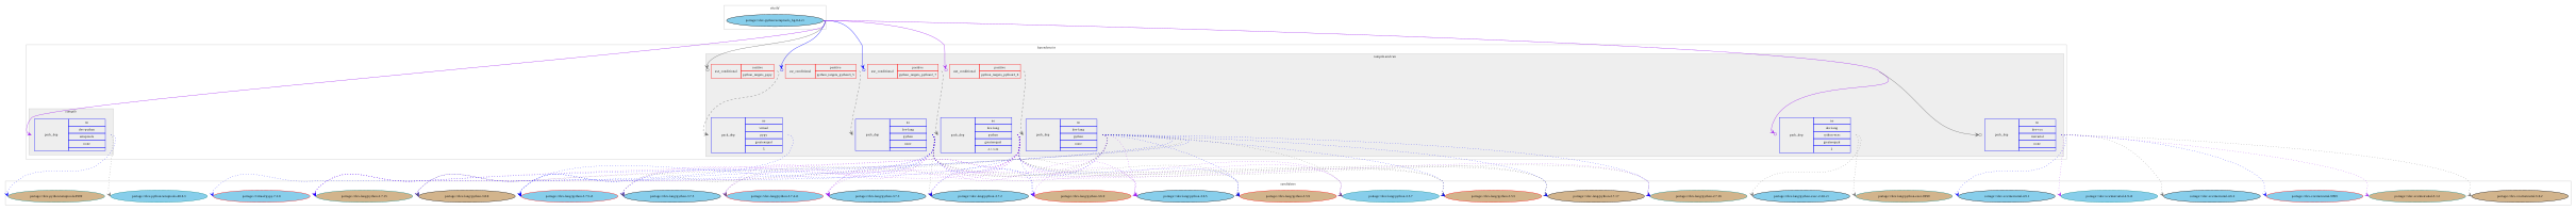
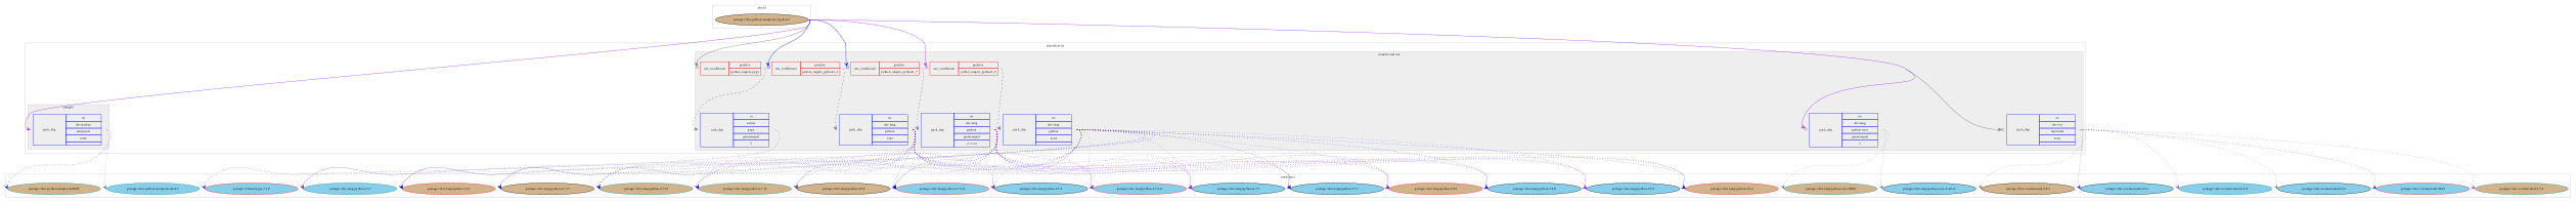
  digraph {
    compound=true
    concentrate=true
    fontname="Liberation Serif"
    fontsize=10
    newrank=true
    rankdir=TB
    ranksep=1.5
    node [color=black fillcolor=skyblue fontname="Liberation Serif" fontsize=10 style=filled]
    edge [arrowhead=vee color=purple fontname="Liberation Serif" headport=w style=dotted tailport=e weight=100]
-   n1 [label="portage://dev-python/setuptools_hg-0.4-r1" width=4]
+   n1 [fillcolor=tan label="portage://dev-python/setuptools_hg-0.4-r1" width=4]
    n2 [color=blue label=<<TABLE BORDER="0" CELLBORDER="1" CELLSPACING="0" CELLPADDING="4" WIDTH="220"><TR><TD ROWSPAN="6" CELLPADDING="30">pack_dep</TD></TR><TR><TD WIDTH="110">no</TD></TR><TR><TD>dev-python</TD></TR><TR><TD>setuptools</TD></TR><TR><TD>none</TD></TR><TR><TD></TD></TR></TABLE>> shape=none fillcolor="" style=""]
    n3 [color=blue label=<<TABLE BORDER="0" CELLBORDER="1" CELLSPACING="0" CELLPADDING="4" WIDTH="220"><TR><TD ROWSPAN="6" CELLPADDING="30">pack_dep</TD></TR><TR><TD WIDTH="110">no</TD></TR><TR><TD>virtual</TD></TR><TR><TD>pypy</TD></TR><TR><TD>greaterequal</TD></TR><TR><TD>5</TD></TR></TABLE>> shape=none fillcolor="" style=""]
    n4 [color=red label=<<TABLE BORDER="0" CELLBORDER="1" CELLSPACING="0" CELLPADDING="4"><TR><TD ROWSPAN="3" CELLPADDING="10">use_conditional</TD></TR><TR><TD>positive</TD></TR><TR><TD>python_targets_pypy</TD></TR></TABLE>> shape=none fillcolor="" style=""]
    n5 [color=blue label=<<TABLE BORDER="0" CELLBORDER="1" CELLSPACING="0" CELLPADDING="4" WIDTH="220"><TR><TD ROWSPAN="6" CELLPADDING="30">pack_dep</TD></TR><TR><TD WIDTH="110">no</TD></TR><TR><TD>dev-lang</TD></TR><TR><TD>python</TD></TR><TR><TD>greaterequal</TD></TR><TR><TD>2.7.5-r2</TD></TR></TABLE>> shape=none fillcolor="" style=""]
    n6 [color=red label=<<TABLE BORDER="0" CELLBORDER="1" CELLSPACING="0" CELLPADDING="4"><TR><TD ROWSPAN="3" CELLPADDING="10">use_conditional</TD></TR><TR><TD>positive</TD></TR><TR><TD>python_targets_python2_7</TD></TR></TABLE>> shape=none fillcolor="" style=""]
    n7 [color=blue label=<<TABLE BORDER="0" CELLBORDER="1" CELLSPACING="0" CELLPADDING="4" WIDTH="220"><TR><TD ROWSPAN="6" CELLPADDING="30">pack_dep</TD></TR><TR><TD WIDTH="110">no</TD></TR><TR><TD>dev-lang</TD></TR><TR><TD>python</TD></TR><TR><TD>none</TD></TR><TR><TD></TD></TR></TABLE>> shape=none fillcolor="" style=""]
    n8 [color=red label=<<TABLE BORDER="0" CELLBORDER="1" CELLSPACING="0" CELLPADDING="4"><TR><TD ROWSPAN="3" CELLPADDING="10">use_conditional</TD></TR><TR><TD>positive</TD></TR><TR><TD>python_targets_python3_5</TD></TR></TABLE>> shape=none fillcolor="" style=""]
    n9 [color=blue label=<<TABLE BORDER="0" CELLBORDER="1" CELLSPACING="0" CELLPADDING="4" WIDTH="220"><TR><TD ROWSPAN="6" CELLPADDING="30">pack_dep</TD></TR><TR><TD WIDTH="110">no</TD></TR><TR><TD>dev-lang</TD></TR><TR><TD>python</TD></TR><TR><TD>none</TD></TR><TR><TD></TD></TR></TABLE>> shape=none fillcolor="" style=""]
    n10 [color=red label=<<TABLE BORDER="0" CELLBORDER="1" CELLSPACING="0" CELLPADDING="4"><TR><TD ROWSPAN="3" CELLPADDING="10">use_conditional</TD></TR><TR><TD>positive</TD></TR><TR><TD>python_targets_python3_6</TD></TR></TABLE>> shape=none fillcolor="" style=""]
    n11 [color=blue label=<<TABLE BORDER="0" CELLBORDER="1" CELLSPACING="0" CELLPADDING="4" WIDTH="220"><TR><TD ROWSPAN="6" CELLPADDING="30">pack_dep</TD></TR><TR><TD WIDTH="110">no</TD></TR><TR><TD>dev-lang</TD></TR><TR><TD>python-exec</TD></TR><TR><TD>greaterequal</TD></TR><TR><TD>2</TD></TR></TABLE>> shape=none fillcolor="" style=""]
    n12 [color=blue label=<<TABLE BORDER="0" CELLBORDER="1" CELLSPACING="0" CELLPADDING="4" WIDTH="220"><TR><TD ROWSPAN="6" CELLPADDING="30">pack_dep</TD></TR><TR><TD WIDTH="110">no</TD></TR><TR><TD>dev-vcs</TD></TR><TR><TD>mercurial</TD></TR><TR><TD>none</TD></TR><TR><TD></TD></TR></TABLE>> shape=none fillcolor="" style=""]
    n13 [color=teal label="portage://dev-python/setuptools-40.6.3" width=4]
    n14 [color=teal fillcolor=tan label="portage://dev-python/setuptools-9999" width=4]
    n15 [color=red label="portage://virtual/pypy-7.2.0" width=4]
    n16 [color=teal fillcolor=tan label="portage://dev-lang/python-2.7.15" width=4]
    n17 [color=teal fillcolor=tan label="portage://dev-lang/python-2.7.16" width=4]
    n18 [fillcolor=tan label="portage://dev-lang/python-2.7.17" width=4]
    n19 [color=red fillcolor=tan label="portage://dev-lang/python-3.5.5" width=4]
    n20 [color=teal label="portage://dev-lang/python-3.5.7" width=4]
    n21 [color=red fillcolor=tan label="portage://dev-lang/python-3.5.9" width=4]
    n22 [label="portage://dev-lang/python-3.6.5" width=4]
+   n23 [label="portage://dev-lang/python-3.6.8" width=4]
    n24 [color=red fillcolor=tan label="portage://dev-lang/python-3.6.9" width=4]
    n25 [label="portage://dev-lang/python-3.7.2" width=4]
    n26 [label="portage://dev-lang/python-3.7.3" width=4]
    n27 [color=red label="portage://dev-lang/python-3.7.4-r1" width=4]
    n28 [label="portage://dev-lang/python-3.7.5" width=4]
    n29 [color=red label="portage://dev-lang/python-3.7.5-r1" width=4]
    n30 [fillcolor=tan label="portage://dev-lang/python-3.8.0" width=4]
    n31 [label="portage://dev-lang/python-exec-2.4.6-r1" width=4]
    n32 [color=teal fillcolor=tan label="portage://dev-lang/python-exec-9999" width=4]
    n33 [label="portage://dev-vcs/mercurial-4.6.2" width=4]
    n34 [color=teal label="portage://dev-vcs/mercurial-4.9-r2" width=4]
    n35 [label="portage://dev-vcs/mercurial-4.9.1" width=4]
    n36 [fillcolor=tan label="portage://dev-vcs/mercurial-5.0.2" width=4]
    n37 [color=teal fillcolor=tan label="portage://dev-vcs/mercurial-5.1.2" width=4]
    n38 [color=red label="portage://dev-vcs/mercurial-9999" width=4]
    subgraph cluster_1 {
      color=gray
      label=<<i>ebuild</i>>
      rank=same
      n1
    }
    subgraph cluster_2 {
      color=gray
      label=<<i>dependencies</i>>
      subgraph cluster_3 {
        color=gray
        fillcolor="#eeeeee"
        label=<<i>compile</i>>
        style=filled
        subgraph sub_4 {
          color=gray
          fillcolor="#eeeeee"
          label=<<i>compile</i>>
          style=filled
          n2
        }
      }
      subgraph cluster_5 {
        color=gray
        fillcolor="#eeeeee"
        label=<<i>compile and run</i>>
        style=filled
        subgraph sub_6 {
          color=gray
          fillcolor="#eeeeee"
          label=<<i>compile and run</i>>
          style=filled
          n4
          subgraph sub_7 {
            color=gray
            fillcolor="#eeeeee"
            label=<<i>compile and run</i>>
            style=filled
            n3
          }
        }
        subgraph sub_8 {
          color=gray
          fillcolor="#eeeeee"
          label=<<i>compile and run</i>>
          style=filled
          n6
          subgraph sub_9 {
            color=gray
            fillcolor="#eeeeee"
            label=<<i>compile and run</i>>
            style=filled
            n5
          }
        }
        subgraph sub_10 {
          color=gray
          fillcolor="#eeeeee"
          label=<<i>compile and run</i>>
          style=filled
          n8
          subgraph sub_11 {
            color=gray
            fillcolor="#eeeeee"
            label=<<i>compile and run</i>>
            style=filled
            n7
          }
        }
        subgraph sub_12 {
          color=gray
          fillcolor="#eeeeee"
          label=<<i>compile and run</i>>
          style=filled
          n10
          subgraph sub_13 {
            color=gray
            fillcolor="#eeeeee"
            label=<<i>compile and run</i>>
            style=filled
            n9
          }
        }
        subgraph sub_14 {
          color=gray
          fillcolor="#eeeeee"
          label=<<i>compile and run</i>>
          style=filled
          n11
        }
        subgraph sub_15 {
          color=gray
          fillcolor="#eeeeee"
          label=<<i>compile and run</i>>
          style=filled
          n12
        }
      }
      subgraph cluster_16 {
        color=gray
        fillcolor="#eeeeee"
        label=<<i>run</i>>
        style=filled
      }
    }
    subgraph cluster_17 {
      color=gray
      label=<<i>candidates</i>>
      rank=same
      subgraph sub_18 {
        color=black
        label=<<i>candidates</i>>
        nodesep=1
        rank=same
        n13
        n14
      }
      subgraph sub_19 {
        color=black
        label=<<i>candidates</i>>
        nodesep=1
        rank=same
        n15
      }
      subgraph sub_20 {
        color=black
        label=<<i>candidates</i>>
        nodesep=1
        rank=same
        n16
        n17
        n18
        n19
        n20
        n21
        n22
+       n23
        n24
        n25
        n26
        n27
        n28
        n29
        n30
      }
      subgraph sub_21 {
        color=black
        label=<<i>candidates</i>>
        nodesep=1
        rank=same
        n16
        n17
        n18
        n19
        n20
        n21
        n22
+       n23
        n24
        n25
        n26
        n27
        n28
        n29
        n30
      }
      subgraph sub_22 {
        color=black
        label=<<i>candidates</i>>
        nodesep=1
        rank=same
        n16
        n17
        n18
        n19
        n20
        n21
        n22
+       n23
        n24
        n25
        n26
        n27
        n28
        n29
        n30
      }
      subgraph sub_23 {
        color=black
        label=<<i>candidates</i>>
        nodesep=1
        rank=same
        n31
        n32
      }
      subgraph sub_24 {
        color=black
        label=<<i>candidates</i>>
        nodesep=1
        rank=same
        n33
        n34
        n35
        n36
        n37
        n38
      }
    }
    n1 -> n2 [style=solid weight=20]
    n1 -> n4 [arrowhead=odotvee color=gray40 style=solid weight=20]
    n1 -> n6 [arrowhead=odotvee color=blue style=solid weight=20]
    n1 -> n8 [arrowhead=odotvee color=blue style=solid weight=20]
    n1 -> n10 [arrowhead=odotvee style=solid weight=20]
    n1 -> n11 [arrowhead=odotvee style=solid weight=20]
    n1 -> n12 [arrowhead=odotvee color=gray40 style=solid weight=20]
    n2 -> n13 [color=gray40]
    n2 -> n14 [color=blue]
    n3 -> n15 [color=blue]
    n4 -> n3 [color=gray40 style=dashed weight=20]
    n5 -> n16
    n5 -> n17 [color=gray40]
    n5 -> n18 [color=gray40]
    n5 -> n19 [color=gray40]
    n5 -> n20
    n5 -> n21 [color=blue]
    n5 -> n22
+   n5 -> n23
    n5 -> n24 [color=blue]
    n5 -> n25
    n5 -> n26
    n5 -> n27
    n5 -> n28
    n5 -> n29 [color=blue]
    n5 -> n30
    n6 -> n5 [color=gray40 style=dashed weight=20]
    n7 -> n16
    n7 -> n17
    n7 -> n18 [color=gray40]
    n7 -> n19 [color=gray40]
    n7 -> n20
    n7 -> n21 [color=gray40]
    n7 -> n22
+   n7 -> n23
    n7 -> n24 [color=blue]
    n7 -> n25 [color=gray40]
    n7 -> n26
    n7 -> n27
    n7 -> n28 [color=blue]
    n7 -> n29 [color=blue]
    n7 -> n30 [color=blue]
    n8 -> n7 [color=gray40 style=dashed weight=20]
    n9 -> n16 [color=blue]
    n9 -> n17 [color=blue]
    n9 -> n18 [color=blue]
    n9 -> n19 [color=blue]
    n9 -> n20 [color=gray40]
    n9 -> n21 [color=blue]
    n9 -> n22
+   n9 -> n23 [color=blue]
    n9 -> n24
    n9 -> n25 [color=blue]
    n9 -> n26
    n9 -> n27 [color=gray40]
    n9 -> n28 [color=gray40]
    n9 -> n29 [color=blue]
    n9 -> n30 [color=gray40]
    n10 -> n9 [color=gray40 style=dashed weight=20]
    n11 -> n31 [color=gray40]
    n11 -> n32 [color=gray40]
    n12 -> n33 [color=gray40]
    n12 -> n34
    n12 -> n35 [color=blue]
    n12 -> n36 [color=gray40]
    n12 -> n37
    n12 -> n38 [color=blue]
  }
